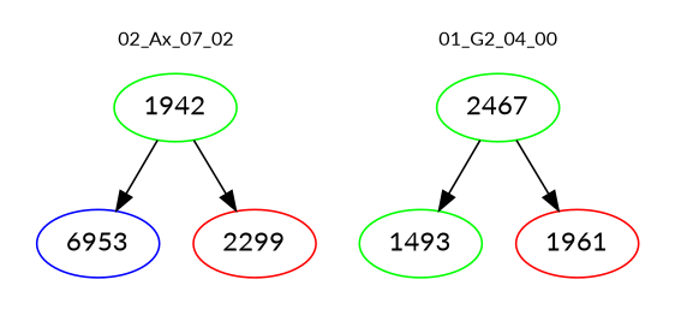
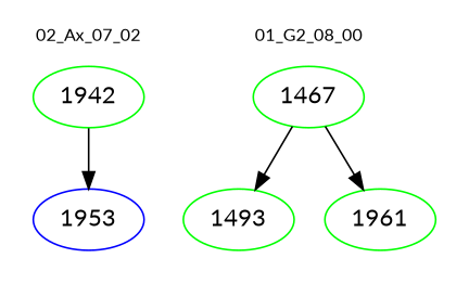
  digraph {
    fontname=Lato
    node [color=green fontname=Lato]
    edge [color=black fontname=Lato]
    n1 [label=1942]
-   n2 [color=blue label=6953]
-   n3 [color=red label=2299]
-   n4 [label=2467]
+   n2 [color=blue label=1953]
+   n4 [label=1467]
    n5 [label=1493]
-   n6 [color=red label=1961]
+   n6 [label=1961]
    subgraph cluster_1 {
      color=white
      fontsize=10
      label="02_Ax_07_02"
      n1
      n2
-     n3
    }
    subgraph cluster_2 {
      color=white
      fontsize=10
-     label="01_G2_04_00"
+     label="01_G2_08_00"
      n4
      n5
      n6
    }
    n1 -> n2
-   n1 -> n3
    n4 -> n5
    n4 -> n6
  }
